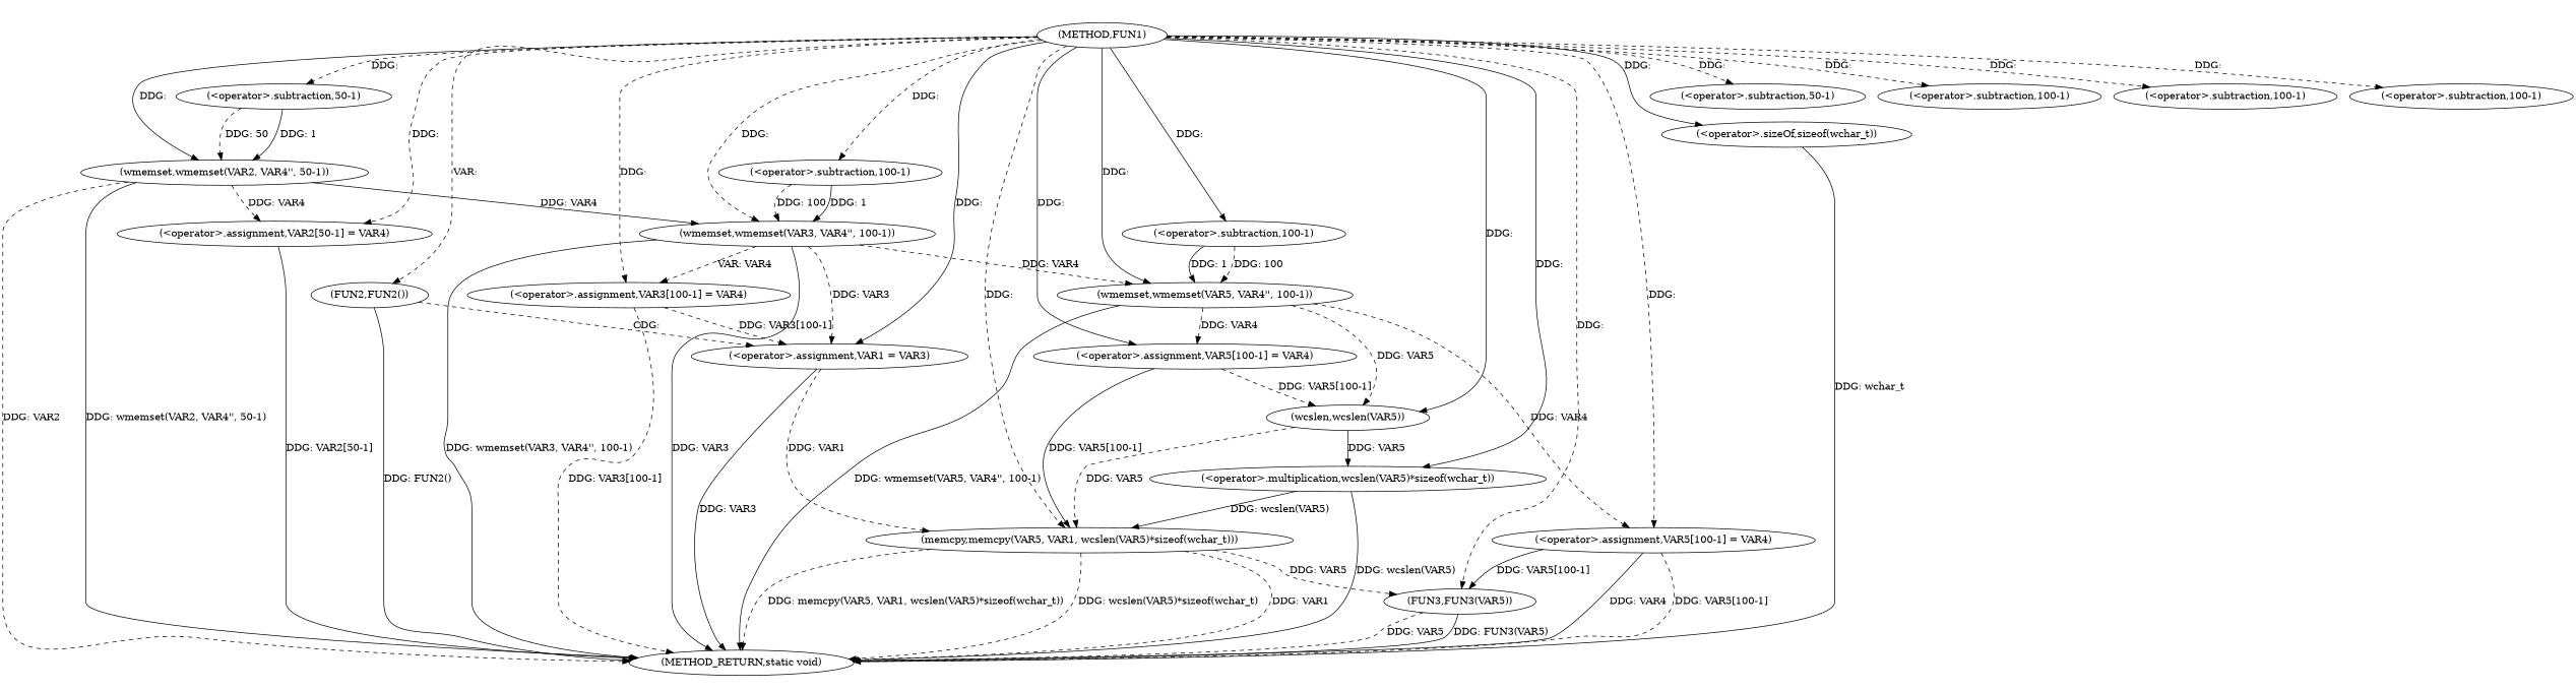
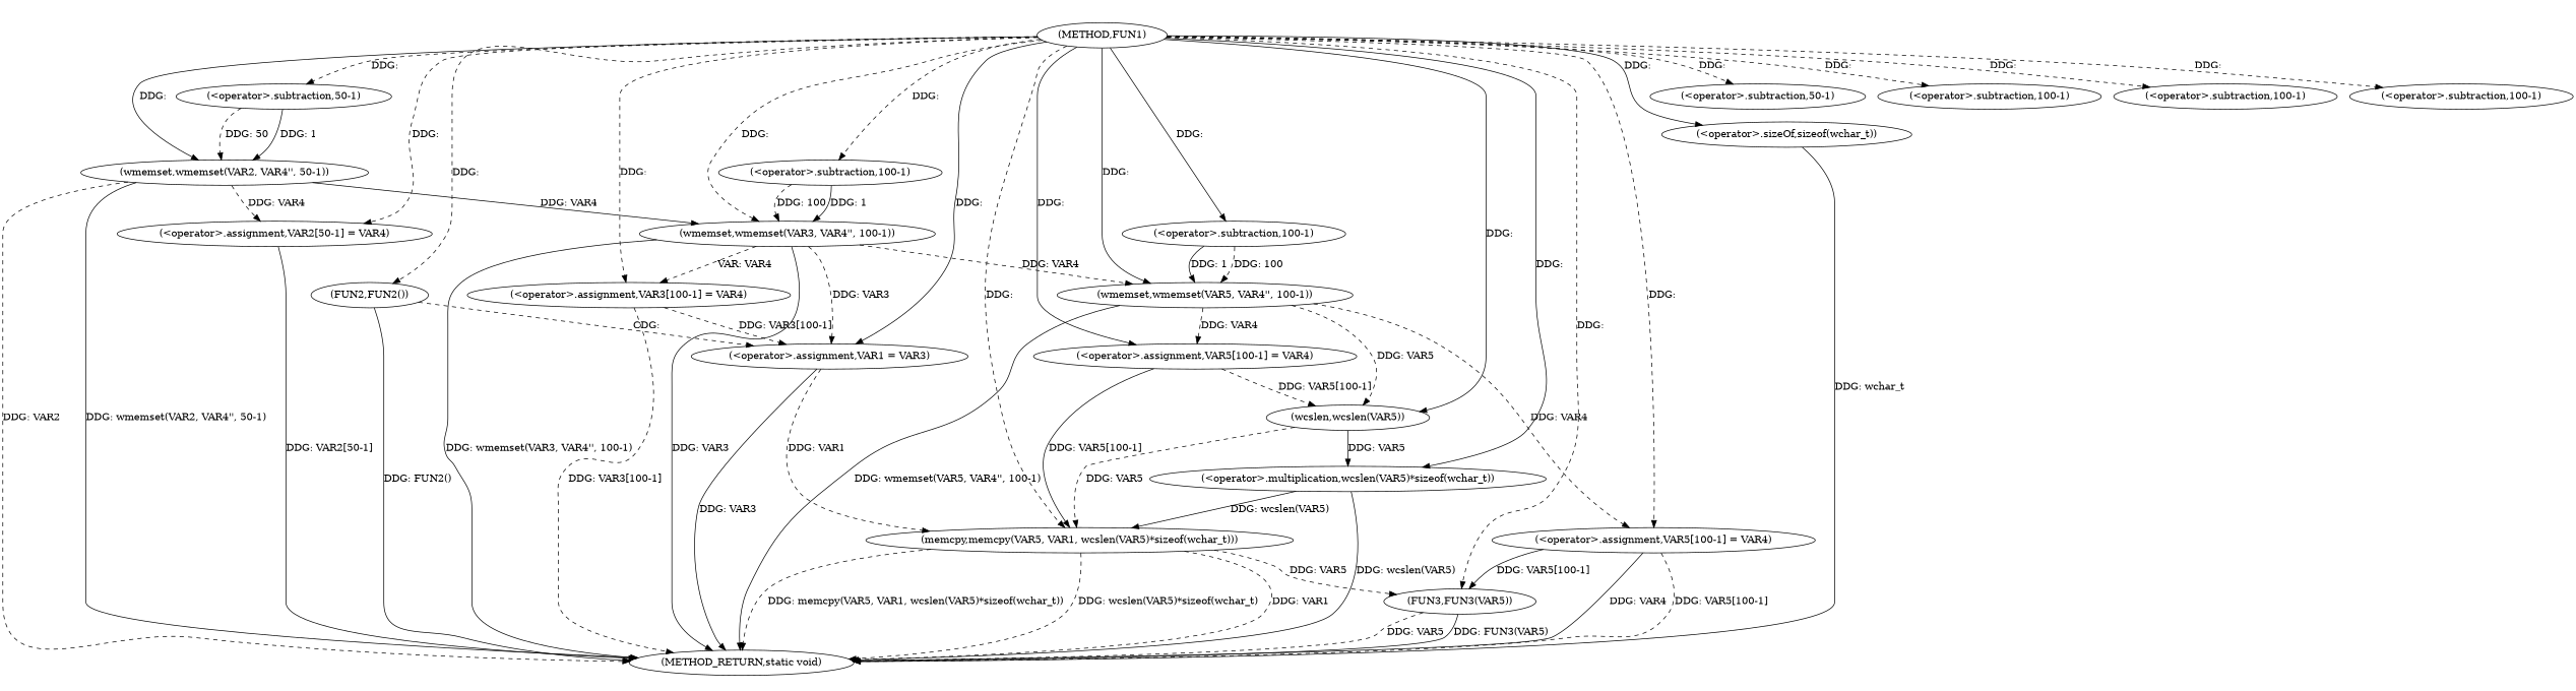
  digraph {
    edge [style=dashed]
    n1 [label="(METHOD,FUN1)"]
    n2 [label="(wmemset,wmemset(VAR2, VAR4'', 50-1))"]
    n3 [label="(<operator>.subtraction,50-1)"]
    n4 [label="(<operator>.assignment,VAR2[50-1] = VAR4)"]
    n5 [label="(<operator>.subtraction,50-1)"]
    n6 [label="(wmemset,wmemset(VAR3, VAR4'', 100-1))"]
    n7 [label="(<operator>.subtraction,100-1)"]
    n8 [label="(<operator>.assignment,VAR3[100-1] = VAR4)"]
    n9 [label="(<operator>.subtraction,100-1)"]
    n10 [label="(FUN2,FUN2())"]
    n11 [label="(<operator>.assignment,VAR1 = VAR3)"]
    n12 [label="(wmemset,wmemset(VAR5, VAR4'', 100-1))"]
    n13 [label="(<operator>.subtraction,100-1)"]
    n14 [label="(<operator>.assignment,VAR5[100-1] = VAR4)"]
    n15 [label="(<operator>.subtraction,100-1)"]
    n16 [label="(memcpy,memcpy(VAR5, VAR1, wcslen(VAR5)*sizeof(wchar_t)))"]
    n17 [label="(<operator>.multiplication,wcslen(VAR5)*sizeof(wchar_t))"]
    n18 [label="(wcslen,wcslen(VAR5))"]
    n19 [label="(<operator>.sizeOf,sizeof(wchar_t))"]
    n20 [label="(<operator>.assignment,VAR5[100-1] = VAR4)"]
    n21 [label="(<operator>.subtraction,100-1)"]
    n22 [label="(FUN3,FUN3(VAR5))"]
    n23 [label="(METHOD_RETURN,static void)"]
    n1 -> n2 [label="DDG: " style=solid]
    n1 -> n3 [label="DDG: "]
    n1 -> n4 [label="DDG: "]
    n1 -> n5 [label="DDG: "]
    n1 -> n6 [label="DDG: "]
    n1 -> n7 [label="DDG: "]
    n1 -> n8 [label="DDG: "]
    n1 -> n9 [label="DDG: "]
-   n1 -> n10 [label="VAR: "]
+   n1 -> n10 [label="DDG: "]
    n1 -> n11 [label="DDG: " style=solid]
    n1 -> n12 [label="DDG: " style=solid]
    n1 -> n13 [label="DDG: " style=solid]
    n1 -> n14 [label="DDG: " style=solid]
    n1 -> n15 [label="DDG: "]
    n1 -> n16 [label="DDG: "]
    n1 -> n17 [label="DDG: " style=solid]
    n1 -> n18 [label="DDG: " style=solid]
    n1 -> n19 [label="DDG: " style=solid]
    n1 -> n20 [label="DDG: "]
    n1 -> n21 [label="DDG: "]
    n1 -> n22 [label="DDG: "]
    n2 -> n4 [label="DDG: VAR4"]
    n2 -> n6 [label="DDG: VAR4" style=solid]
    n2 -> n23 [label="DDG: wmemset(VAR2, VAR4'', 50-1)" style=solid]
    n2 -> n23 [label="DDG: VAR2"]
    n3 -> n2 [label="DDG: 50"]
    n3 -> n2 [label="DDG: 1" style=solid]
    n4 -> n23 [label="DDG: VAR2[50-1]" style=solid]
    n6 -> n8 [label="VAR: VAR4"]
    n6 -> n11 [label="DDG: VAR3"]
    n6 -> n12 [label="DDG: VAR4"]
    n6 -> n23 [label="DDG: wmemset(VAR3, VAR4'', 100-1)" style=solid]
    n6 -> n23 [label="DDG: VAR3" style=solid]
    n7 -> n6 [label="DDG: 100"]
    n7 -> n6 [label="DDG: 1" style=solid]
    n8 -> n11 [label="DDG: VAR3[100-1]"]
    n8 -> n23 [label="DDG: VAR3[100-1]"]
    n10 -> n11 [label="CDG: "]
    n10 -> n23 [label="DDG: FUN2()" style=solid]
    n11 -> n16 [label="DDG: VAR1"]
    n11 -> n23 [label="DDG: VAR3" style=solid]
    n12 -> n14 [label="DDG: VAR4"]
    n12 -> n18 [label="DDG: VAR5"]
    n12 -> n20 [label="DDG: VAR4"]
    n12 -> n23 [label="DDG: wmemset(VAR5, VAR4'', 100-1)" style=solid]
    n13 -> n12 [label="DDG: 100"]
    n13 -> n12 [label="DDG: 1" style=solid]
    n14 -> n16 [label="DDG: VAR5[100-1]" style=solid]
    n14 -> n18 [label="DDG: VAR5[100-1]"]
    n16 -> n22 [label="DDG: VAR5"]
    n16 -> n23 [label="DDG: VAR1"]
    n16 -> n23 [label="DDG: memcpy(VAR5, VAR1, wcslen(VAR5)*sizeof(wchar_t))"]
    n16 -> n23 [label="DDG: wcslen(VAR5)*sizeof(wchar_t)"]
    n17 -> n16 [label="DDG: wcslen(VAR5)" style=solid]
    n17 -> n23 [label="DDG: wcslen(VAR5)" style=solid]
    n18 -> n16 [label="DDG: VAR5"]
    n18 -> n17 [label="DDG: VAR5" style=solid]
    n19 -> n23 [label="DDG: wchar_t" style=solid]
    n20 -> n22 [label="DDG: VAR5[100-1]" style=solid]
    n20 -> n23 [label="DDG: VAR4" style=solid]
    n20 -> n23 [label="DDG: VAR5[100-1]"]
    n22 -> n23 [label="DDG: VAR5"]
    n22 -> n23 [label="DDG: FUN3(VAR5)" style=solid]
  }
